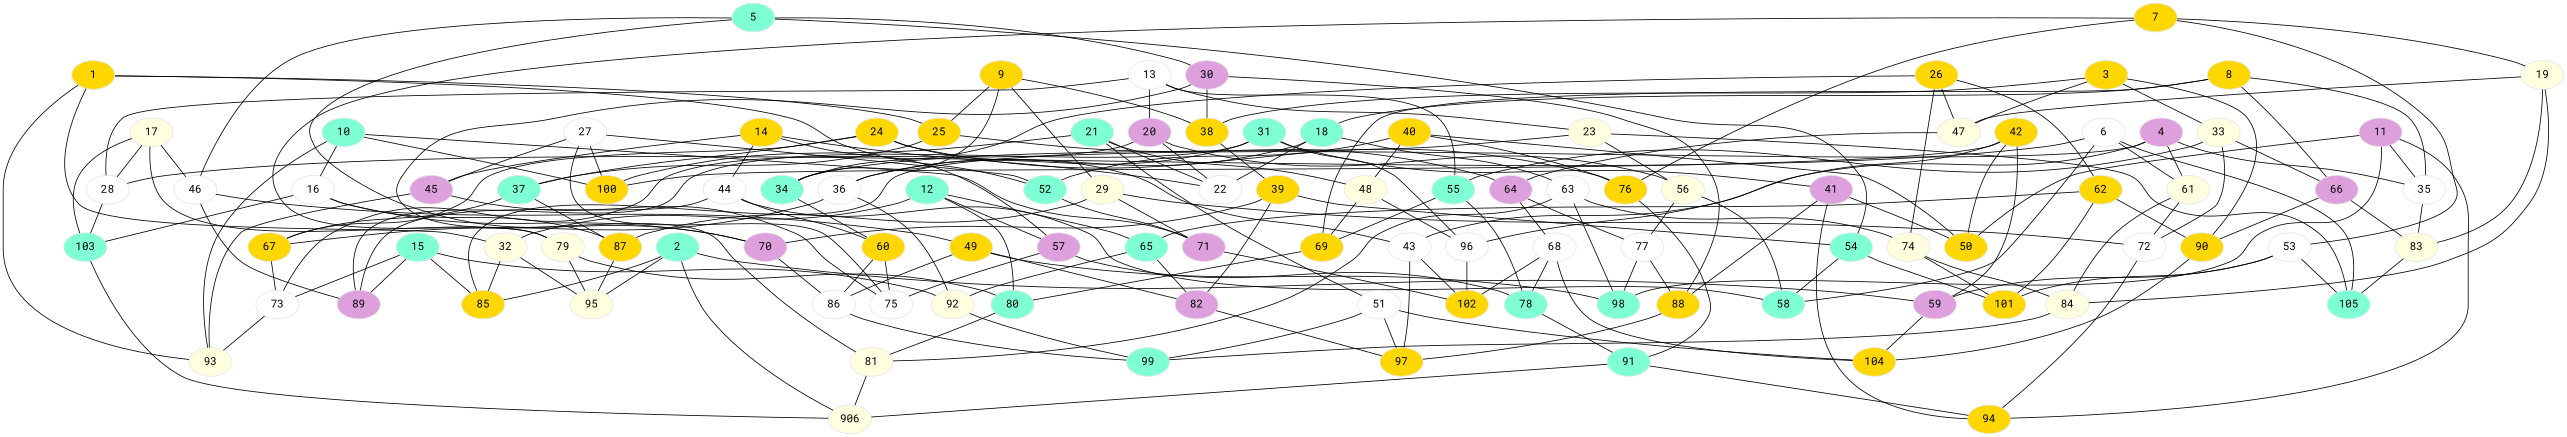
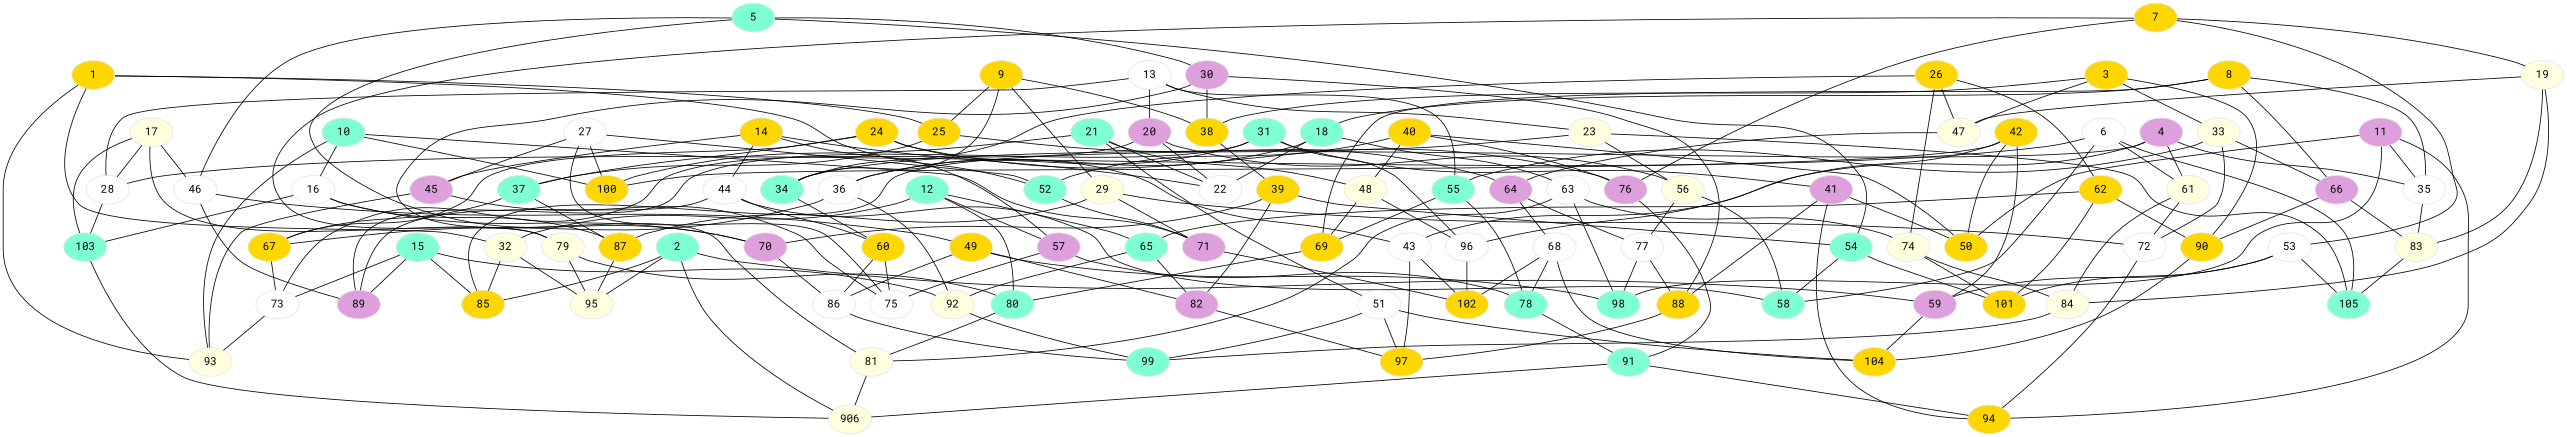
  graph {
    fontname="Roboto Mono"
    node [color=gray90 fillcolor=gold fontname="Roboto Mono" style=filled]
    edge [fontname="Roboto Mono"]
    1
    25
    32 [fillcolor=lightyellow]
    52 [fillcolor=aquamarine]
    93 [fillcolor=lightyellow]
    37 [fillcolor=aquamarine]
    64 [fillcolor=plum]
    85
    95 [fillcolor=lightyellow]
    71 [fillcolor=plum]
    2 [fillcolor=aquamarine]
    59 [fillcolor=plum]
    n13 [fillcolor=lightyellow label=906]
    104
    33 [fillcolor=lightyellow]
    3
    38
    47 [fillcolor=lightyellow]
    90
    66 [fillcolor=plum]
    55 [fillcolor=aquamarine]
    72 [fillcolor=white]
    39
    4 [fillcolor=plum]
    35 [fillcolor=white]
    43 [fillcolor=white]
    61 [fillcolor=lightyellow]
    83 [fillcolor=lightyellow]
    97
    102
    84 [fillcolor=lightyellow]
    5 [fillcolor=aquamarine]
    30 [fillcolor=plum]
    46 [fillcolor=white]
    54 [fillcolor=aquamarine]
    70 [fillcolor=plum]
    81 [fillcolor=lightyellow]
    88
    89 [fillcolor=plum]
    49
    58 [fillcolor=aquamarine]
    101
    86 [fillcolor=white]
    6 [fillcolor=white]
    28 [fillcolor=white]
    105 [fillcolor=aquamarine]
    103 [fillcolor=aquamarine]
    19 [fillcolor=lightyellow]
    7
    53 [fillcolor=white]
-   76
+   76 [fillcolor=plum]
    79 [fillcolor=lightyellow]
    91 [fillcolor=aquamarine]
    80 [fillcolor=aquamarine]
    8
    18 [fillcolor=aquamarine]
    69
    22 [fillcolor=white]
    36 [fillcolor=white]
    63 [fillcolor=white]
    9
    29 [fillcolor=lightyellow]
    34 [fillcolor=aquamarine]
    87
    60
    10 [fillcolor=aquamarine]
    16 [fillcolor=white]
    100
    11 [fillcolor=plum]
    50
    94
    98 [fillcolor=aquamarine]
    12 [fillcolor=aquamarine]
    57 [fillcolor=plum]
    65 [fillcolor=aquamarine]
    75 [fillcolor=white]
    78 [fillcolor=aquamarine]
    92 [fillcolor=lightyellow]
    82 [fillcolor=plum]
    13 [fillcolor=white]
    20 [fillcolor=plum]
    23 [fillcolor=lightyellow]
    73 [fillcolor=white]
    56 [fillcolor=lightyellow]
    14
    44 [fillcolor=white]
    45 [fillcolor=plum]
    15 [fillcolor=aquamarine]
    99 [fillcolor=aquamarine]
    17 [fillcolor=lightyellow]
    67
    74 [fillcolor=lightyellow]
    77 [fillcolor=white]
    21 [fillcolor=aquamarine]
    48 [fillcolor=lightyellow]
    51 [fillcolor=white]
    96 [fillcolor=white]
    24
    68 [fillcolor=white]
    26
    62
    27 [fillcolor=white]
    31 [fillcolor=aquamarine]
    41 [fillcolor=plum]
    40
    42
    1 -- 25
    1 -- 32
    1 -- 52
    1 -- 93
    25 -- 37
    25 -- 64
    32 -- 85
    32 -- 95
    52 -- 71
    37 -- 87
    37 -- 67
    64 -- 77
    64 -- 68
    71 -- 102
    2 -- 85
    2 -- 95
    2 -- 59
    2 -- n13
    59 -- 104
    33 -- 66
    33 -- 55
    33 -- 72
    3 -- 33
    3 -- 38
    3 -- 47
    3 -- 90
    38 -- 39
    47 -- 64
    90 -- 104
    66 -- 90
    66 -- 83
    55 -- 69
    55 -- 78
    72 -- 94
    39 -- 54
    39 -- 70
    39 -- 82
    4 -- 85
    4 -- 35
    4 -- 43
    4 -- 61
    35 -- 83
    43 -- 97
    43 -- 102
    61 -- 72
    61 -- 84
    83 -- 105
    84 -- 99
    5 -- 30
    5 -- 46
    5 -- 54
    5 -- 70
    30 -- 38
    30 -- 81
    30 -- 88
    46 -- 89
    46 -- 49
    54 -- 58
    54 -- 101
    70 -- 86
    81 -- n13
    88 -- 97
    49 -- 86
    49 -- 98
    49 -- 82
    86 -- 99
    6 -- 61
    6 -- 58
    6 -- 28
    6 -- 105
    28 -- 103
    103 -- n13
    19 -- 47
    19 -- 83
    19 -- 84
    7 -- 19
    7 -- 53
    7 -- 76
    7 -- 79
    53 -- 59
    53 -- 101
    53 -- 105
    76 -- 91
    79 -- 95
    79 -- 80
    91 -- n13
    91 -- 94
    80 -- 81
    8 -- 66
    8 -- 35
    8 -- 18
    8 -- 69
    18 -- 22
    18 -- 36
    18 -- 63
    69 -- 80
    36 -- 92
    36 -- 67
    63 -- 81
    63 -- 98
    63 -- 74
    9 -- 25
    9 -- 38
    9 -- 29
    9 -- 34
    29 -- 71
    29 -- 72
    29 -- 87
    34 -- 60
    87 -- 95
    60 -- 86
    60 -- 75
    10 -- 93
    10 -- 71
    10 -- 16
    10 -- 100
    16 -- 70
    16 -- 103
    16 -- 87
    11 -- 35
    11 -- 50
    11 -- 94
    11 -- 98
    12 -- 32
    12 -- 80
    12 -- 57
    12 -- 65
    57 -- 75
    57 -- 78
    65 -- 92
    65 -- 82
    78 -- 91
    92 -- 99
    82 -- 97
    13 -- 55
    13 -- 28
    13 -- 20
    13 -- 23
    20 -- 22
    20 -- 73
    20 -- 56
    23 -- 105
    23 -- 34
    23 -- 56
    73 -- 93
    56 -- 58
    56 -- 77
    14 -- 22
    14 -- 57
    14 -- 44
    14 -- 45
    44 -- 89
    44 -- 58
    44 -- 60
    45 -- 93
    45 -- 75
    15 -- 85
    15 -- 89
    15 -- 92
    15 -- 73
    17 -- 46
    17 -- 28
    17 -- 103
    17 -- 79
    67 -- 73
    74 -- 84
    74 -- 101
    77 -- 88
    77 -- 98
    21 -- 22
    21 -- 100
    21 -- 48
    21 -- 51
    48 -- 69
    48 -- 96
    51 -- 104
    51 -- 97
    51 -- 99
    96 -- 102
    24 -- 37
    24 -- 43
    24 -- 76
    24 -- 67
    68 -- 104
    68 -- 102
    68 -- 78
    26 -- 47
    26 -- 34
    26 -- 74
    26 -- 62
    62 -- 90
    62 -- 101
    62 -- 65
    27 -- 52
    27 -- 100
    27 -- 75
    27 -- 45
    31 -- 89
    31 -- 36
    31 -- 96
    31 -- 41
    41 -- 88
    41 -- 50
    41 -- 94
    40 -- 52
    40 -- 76
    40 -- 50
    40 -- 48
    42 -- 59
    42 -- 100
    42 -- 50
    42 -- 96
  }
